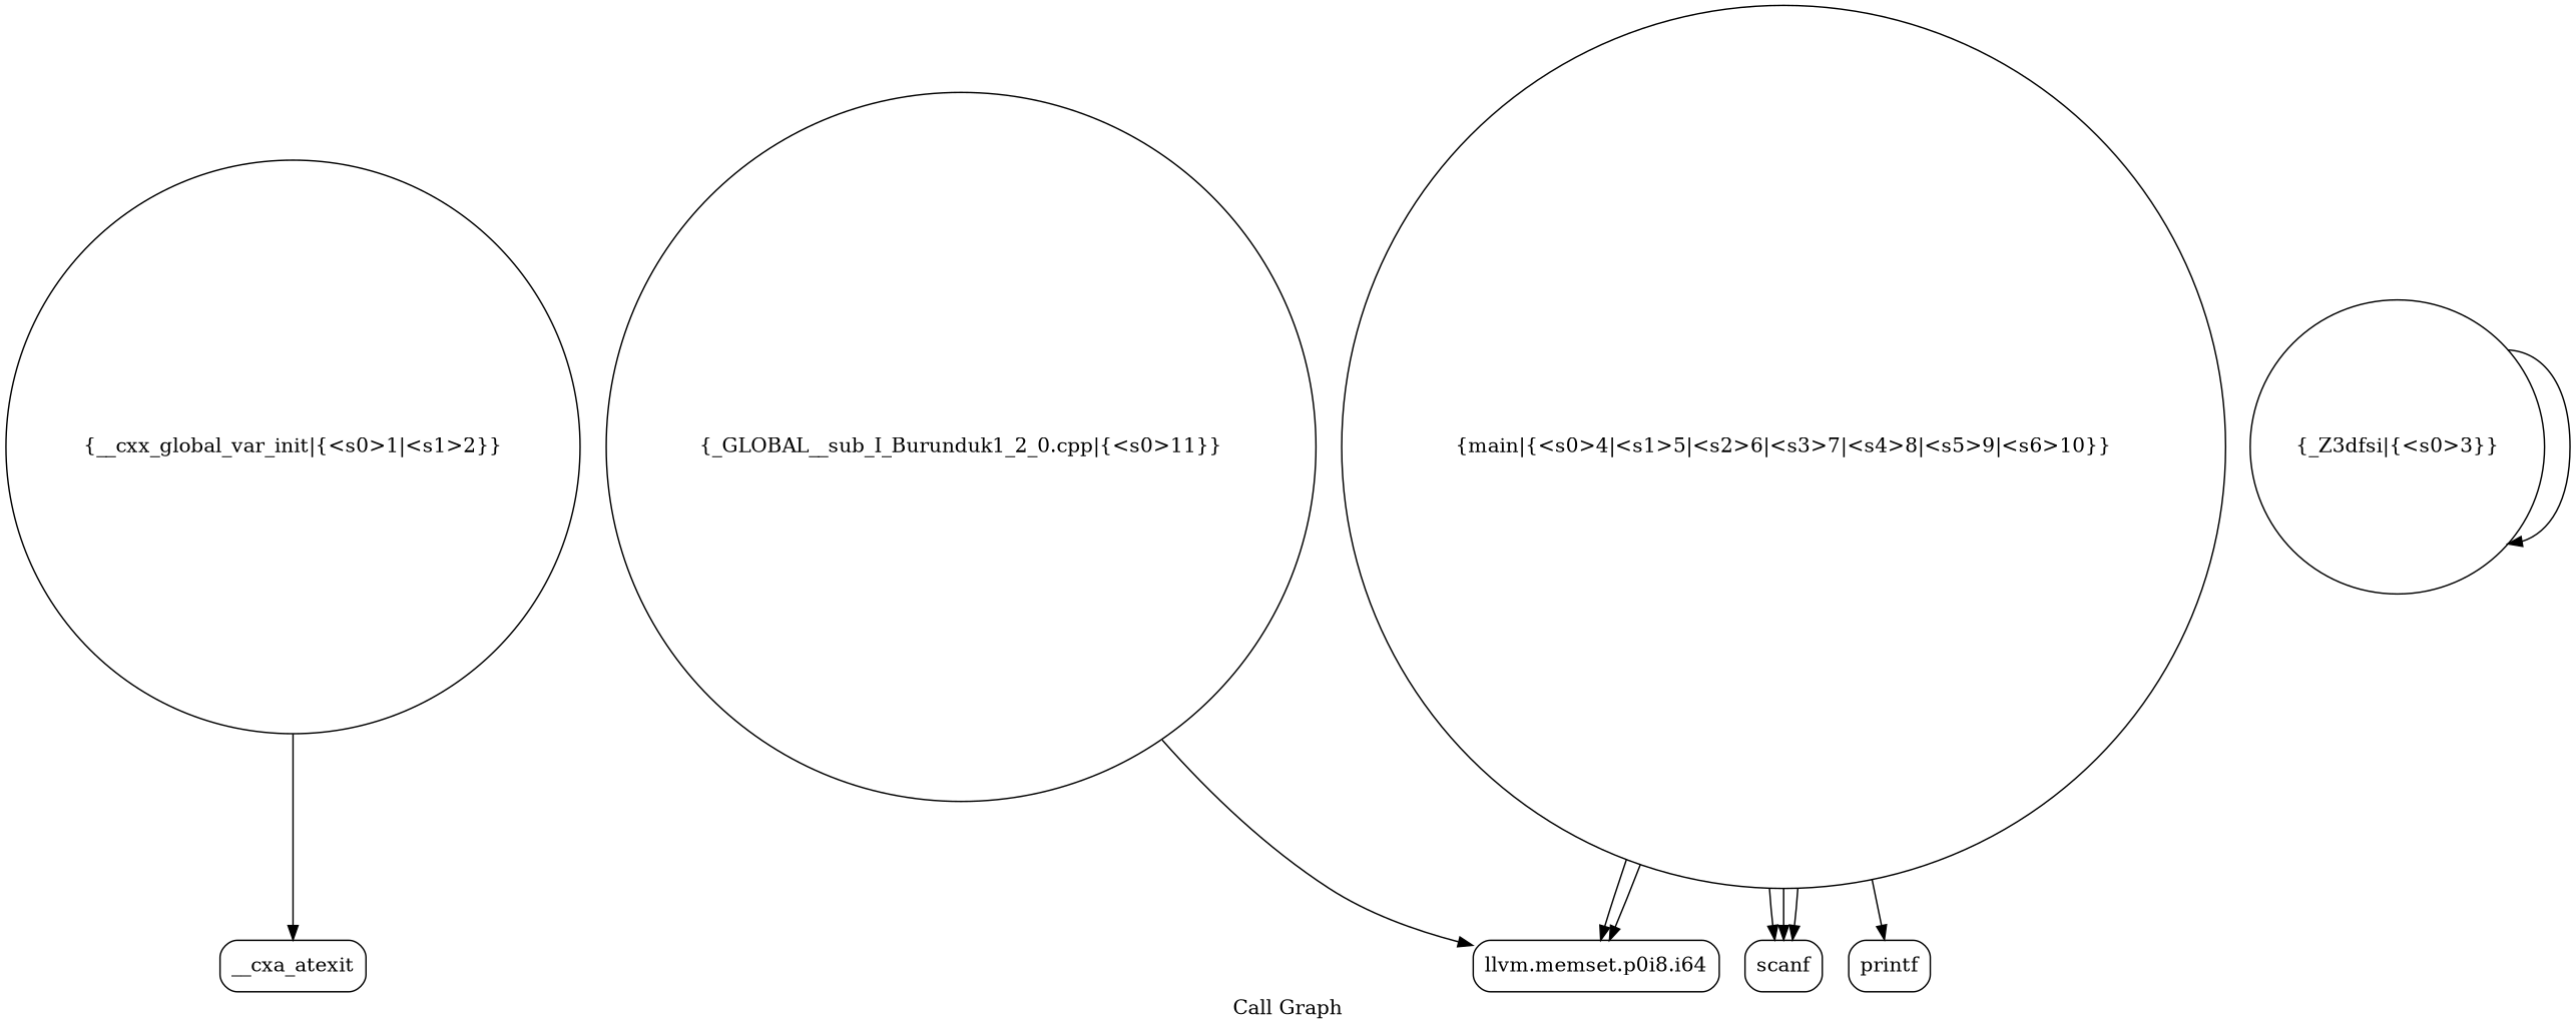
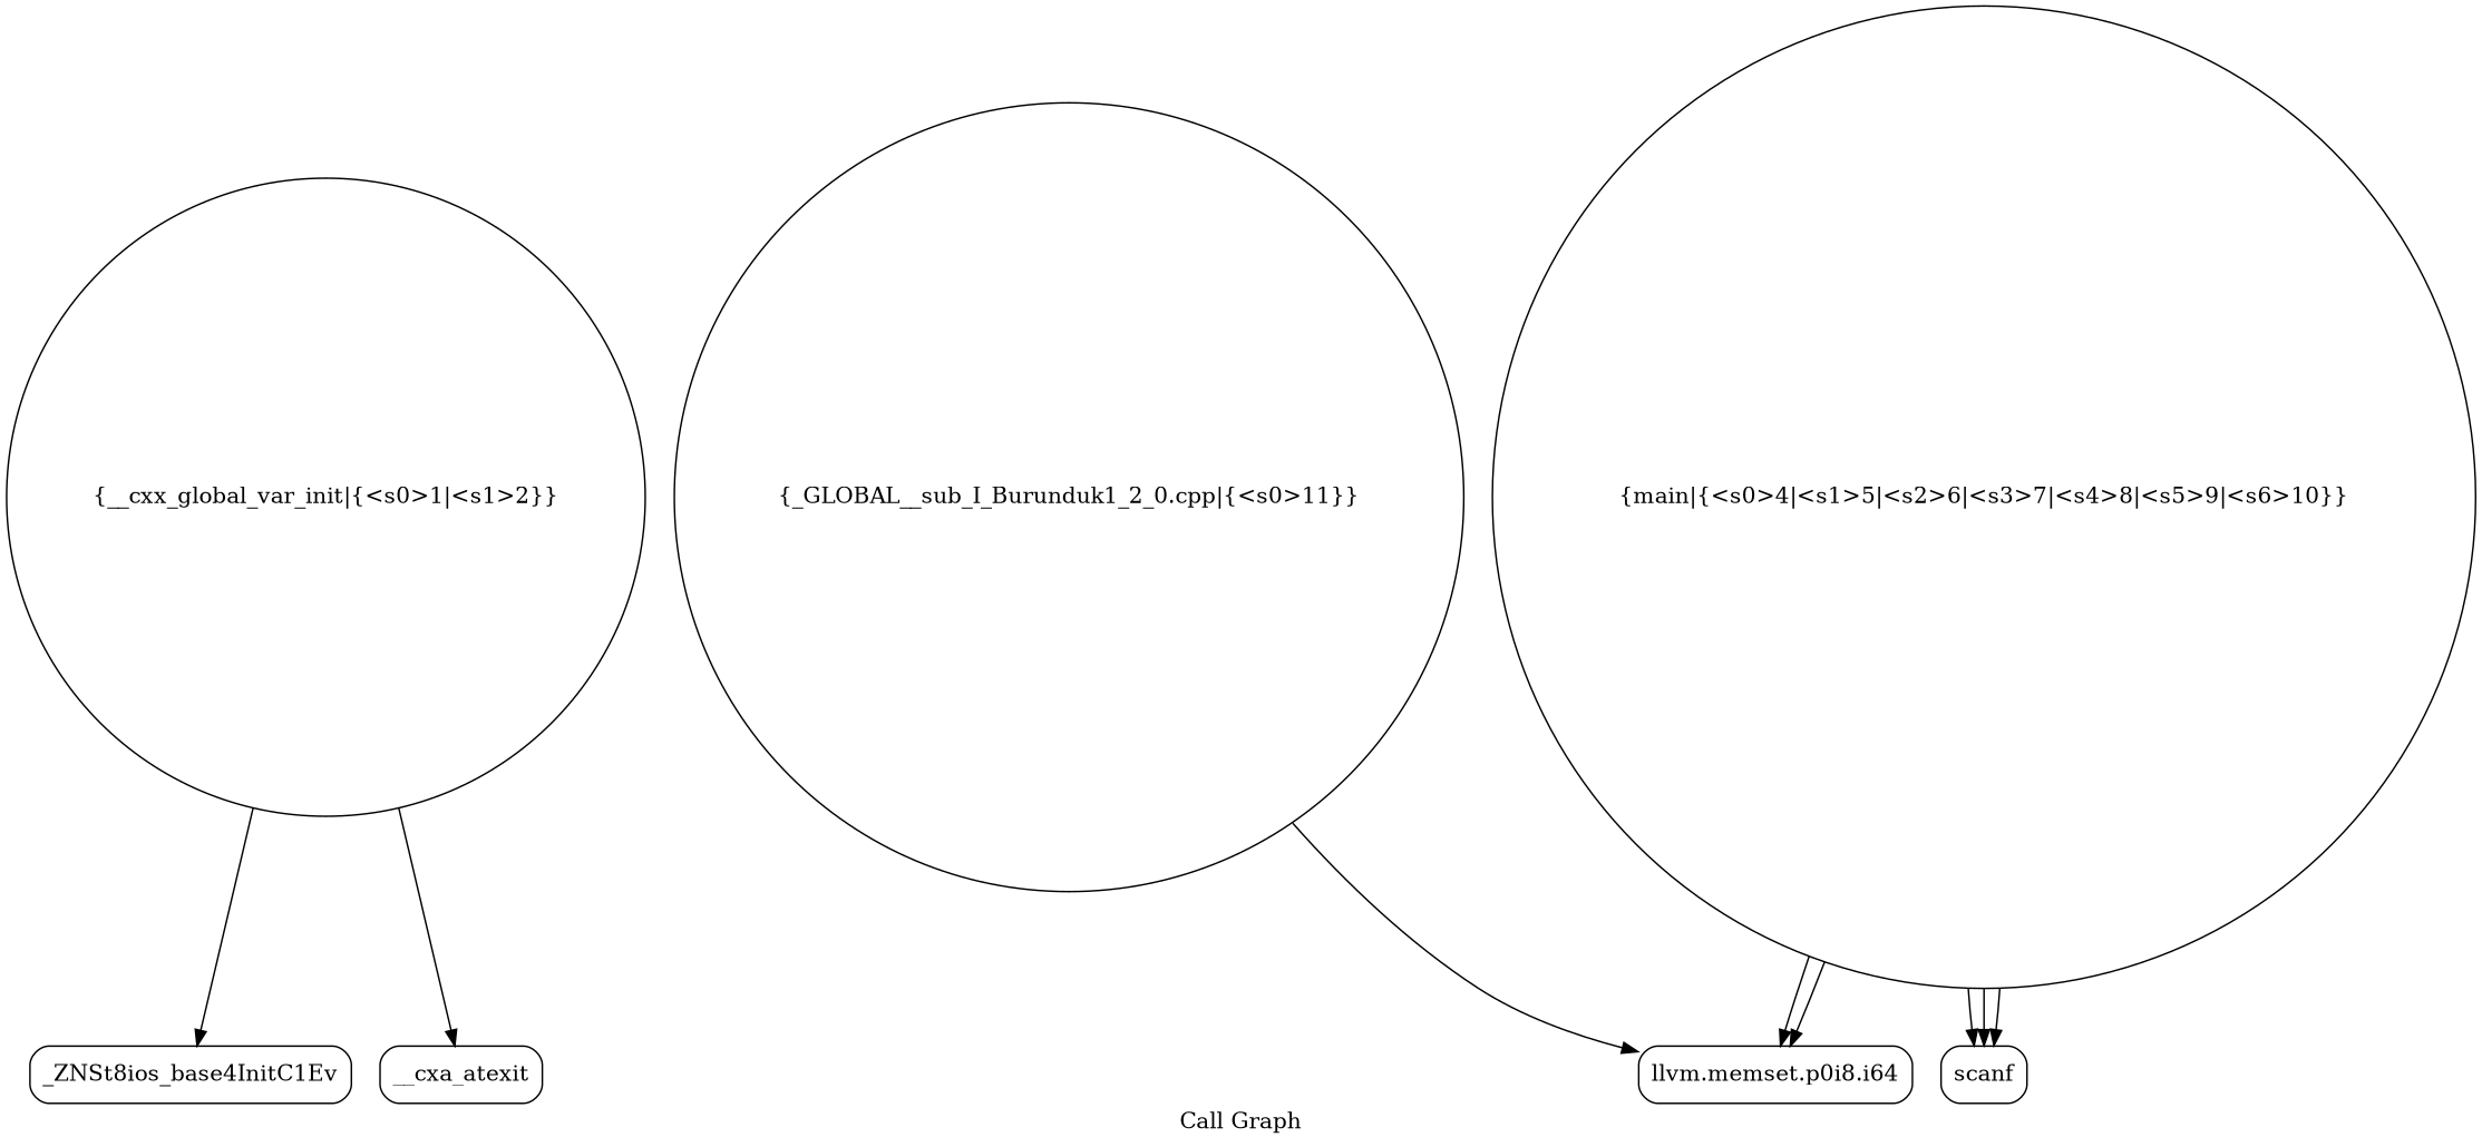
  digraph {
    label="Call Graph"
    node [shape=Mrecord]
    edge [color=black tailport=s0]
    n1 [label="{__cxx_global_var_init|{<s0>1|<s1>2}}" shape=circle]
+   n2 [label="{_ZNSt8ios_base4InitC1Ev}"]
    n3 [label="{__cxa_atexit}"]
    n4 [label="{llvm.memset.p0i8.i64}"]
    n5 [label="{_GLOBAL__sub_I_Burunduk1_2_0.cpp|{<s0>11}}" shape=circle]
-   n6 [label="{_Z3dfsi|{<s0>3}}" shape=circle]
    n7 [label="{scanf}"]
-   n8 [label="{printf}"]
    n9 [label="{main|{<s0>4|<s1>5|<s2>6|<s3>7|<s4>8|<s5>9|<s6>10}}" shape=circle]
+   n1 -> n2
    n1 -> n3 [tailport=s1]
    n5 -> n4
-   n6 -> n6
    n9 -> n4 [tailport=s3]
    n9 -> n4 [tailport=s4]
    n9 -> n7
    n9 -> n7 [tailport=s1]
    n9 -> n7 [tailport=s2]
-   n9 -> n8 [tailport=s6]
  }
